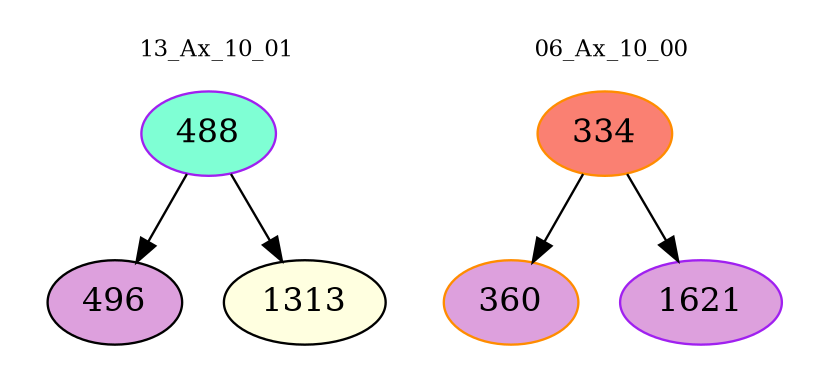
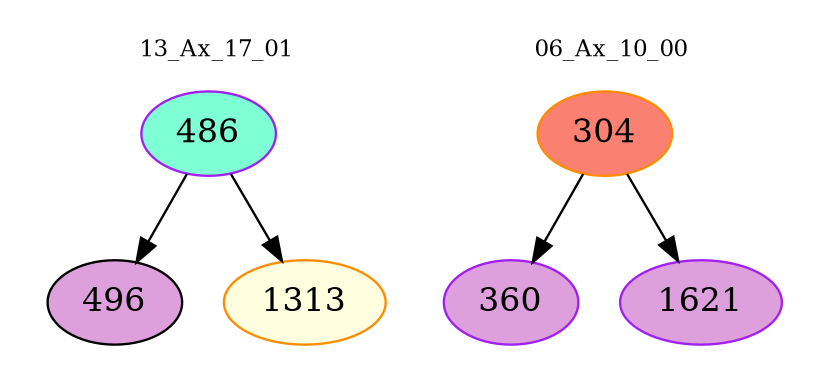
  digraph {
    node [color=purple fillcolor=plum style=filled]
    edge [color=black]
-   n1 [fillcolor=aquamarine label=488]
+   n1 [fillcolor=aquamarine label=486]
    n2 [color=black label=496]
-   n3 [color=black fillcolor=lightyellow label=1313]
-   n4 [color=darkorange fillcolor=salmon label=334]
-   n5 [color=darkorange label=360]
+   n3 [color=darkorange fillcolor=lightyellow label=1313]
+   n4 [color=darkorange fillcolor=salmon label=304]
+   n5 [label=360]
    n6 [label=1621]
    subgraph cluster_1 {
      color=white
      fontsize=10
-     label="13_Ax_10_01"
+     label="13_Ax_17_01"
      n1
      n2
      n3
    }
    subgraph cluster_2 {
      color=white
      fontsize=10
      label="06_Ax_10_00"
      n4
      n5
      n6
    }
    n1 -> n2
    n1 -> n3
    n4 -> n5
    n4 -> n6
  }
